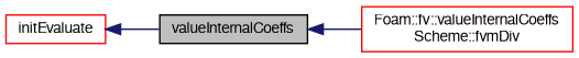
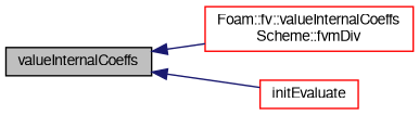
  digraph {
    rankdir=LR
    node [color=red fontname=FreeSans fontsize=10 shape=record]
    edge [color=midnightblue dir=back fontname=FreeSans fontsize=10 labelfontname=FreeSans labelfontsize=10 style=solid]
    n1 [color=black fillcolor=grey75 fontcolor=black height=0.2 label=valueInternalCoeffs style=filled width=0.4]
    n2 [height=0.2 label="Foam::fv::valueInternalCoeffs\lScheme::fvmDiv" width=0.4]
    n3 [height=0.2 label=initEvaluate width=0.4]
    n1 -> n2
-   n3 -> n1
+   n1 -> n3
  }
